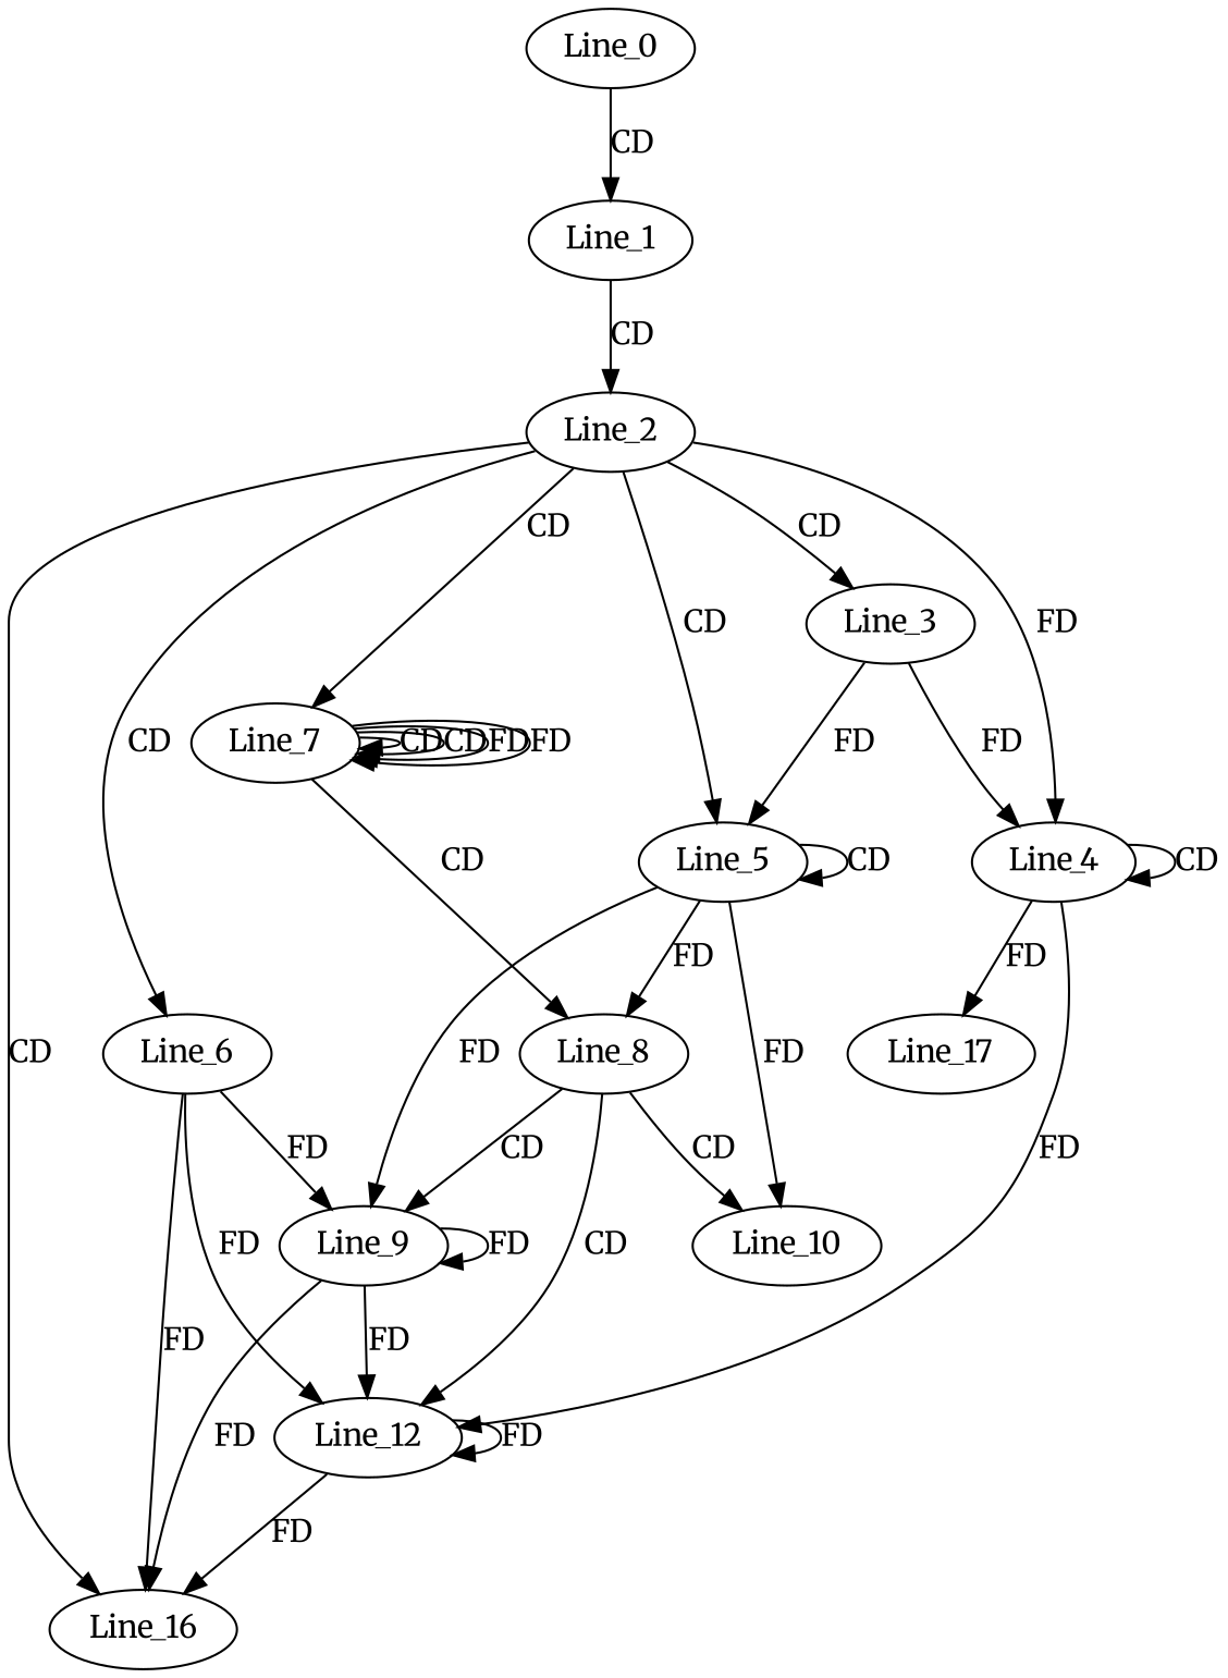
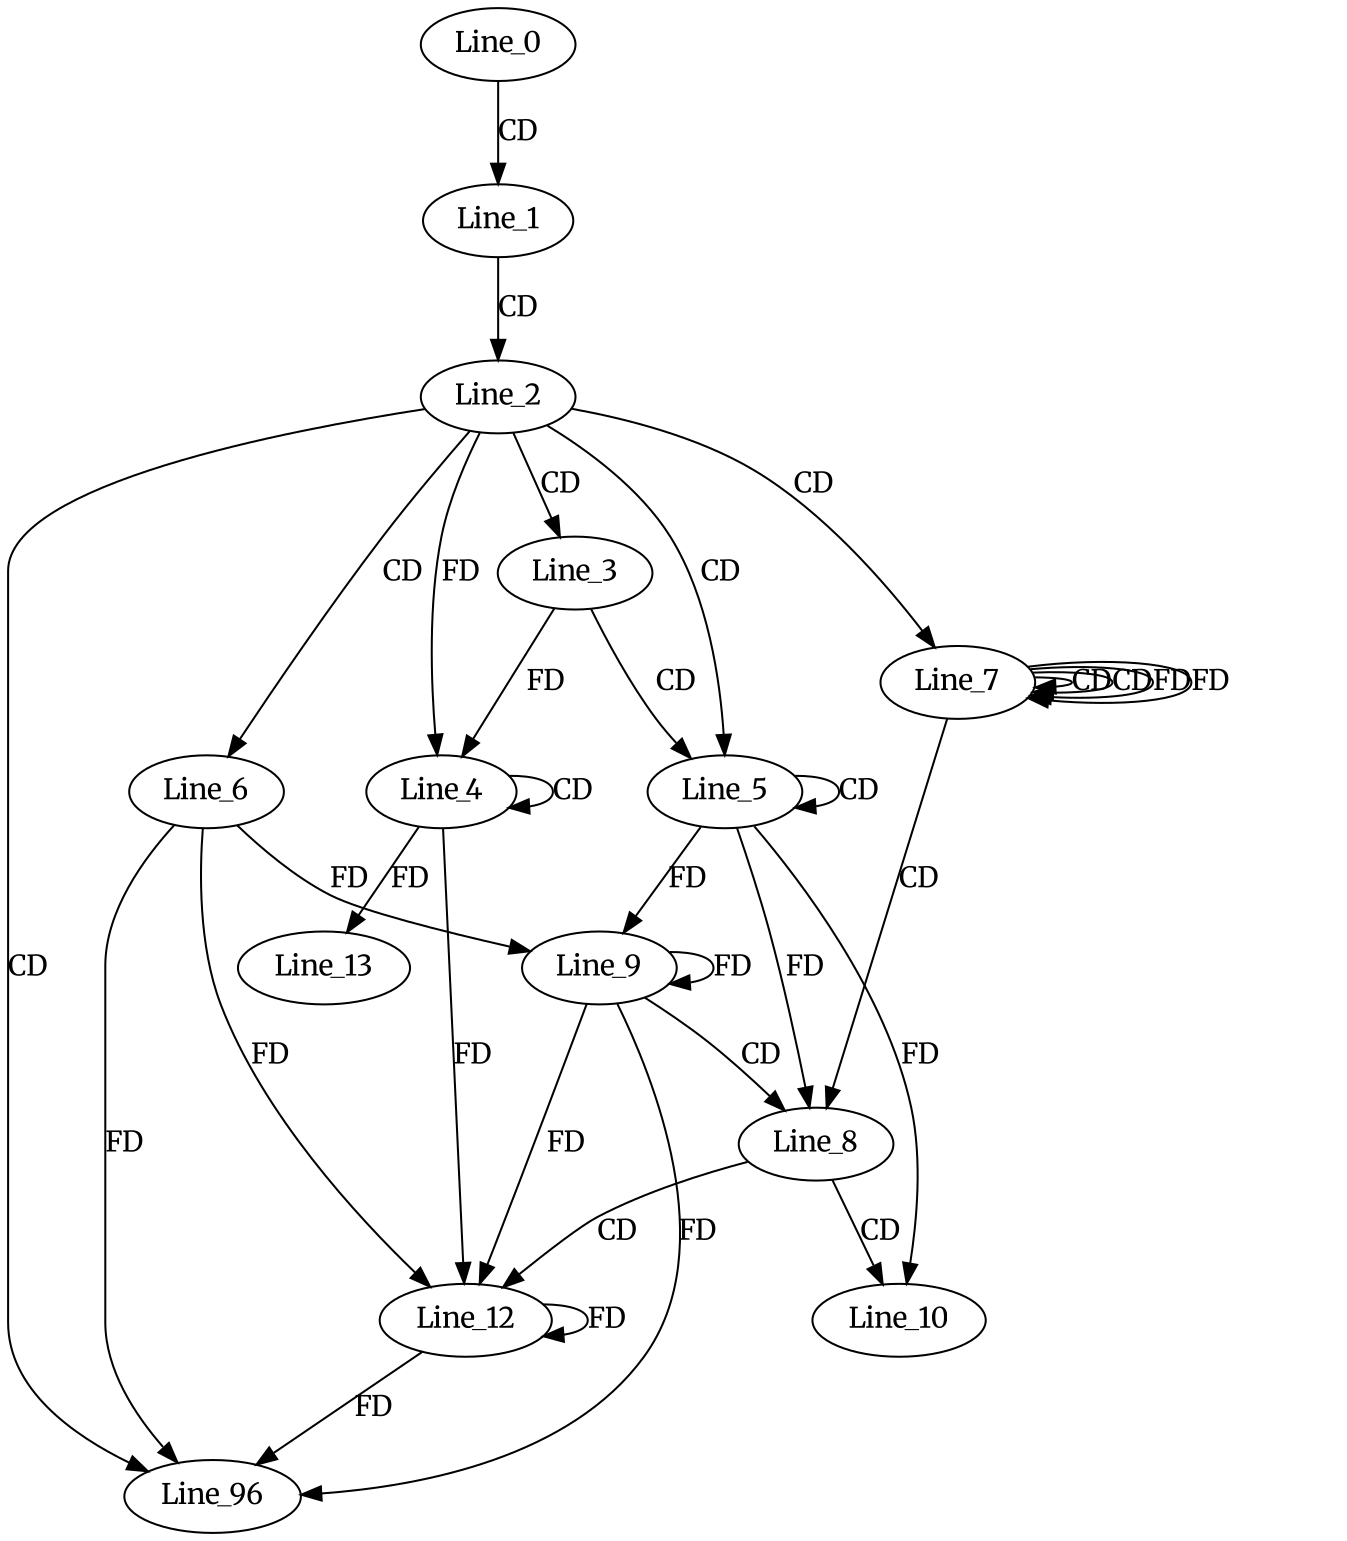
  digraph {
    fontname=Merriweather
    node [fontname=Merriweather]
    edge [fontname=Merriweather]
    Line_0
    Line_1
    Line_2
    Line_3
    Line_4
    Line_5
    Line_6
    Line_7
-   Line_16
+   Line_16 [label=Line_96]
    Line_12
-   Line_13 [label=Line_17]
+   Line_13
    Line_8
    Line_9
    Line_10
    Line_0 -> Line_1 [label=CD]
    Line_1 -> Line_2 [label=CD]
    Line_2 -> Line_3 [label=CD]
    Line_2 -> Line_4 [label=FD]
    Line_2 -> Line_5 [label=CD]
    Line_2 -> Line_6 [label=CD]
    Line_2 -> Line_7 [label=CD]
    Line_2 -> Line_16 [label=CD]
    Line_3 -> Line_4 [label=FD]
-   Line_3 -> Line_5 [label=FD]
+   Line_3 -> Line_5 [label=CD]
    Line_4 -> Line_4 [label=CD]
    Line_4 -> Line_12 [label=FD]
    Line_4 -> Line_13 [label=FD]
    Line_5 -> Line_5 [label=CD]
    Line_5 -> Line_8 [label=FD]
    Line_5 -> Line_9 [label=FD]
    Line_5 -> Line_10 [label=FD]
    Line_6 -> Line_16 [label=FD]
    Line_6 -> Line_12 [label=FD]
    Line_6 -> Line_9 [label=FD]
    Line_7 -> Line_7 [label=CD]
    Line_7 -> Line_7 [label=CD]
    Line_7 -> Line_7 [label=FD]
    Line_7 -> Line_7 [label=FD]
    Line_7 -> Line_8 [label=CD]
    Line_12 -> Line_16 [label=FD]
    Line_12 -> Line_12 [label=FD]
    Line_8 -> Line_12 [label=CD]
-   Line_8 -> Line_9 [label=CD]
+   Line_9 -> Line_8 [label=CD]
    Line_8 -> Line_10 [label=CD]
    Line_9 -> Line_16 [label=FD]
    Line_9 -> Line_12 [label=FD]
    Line_9 -> Line_9 [label=FD]
  }
